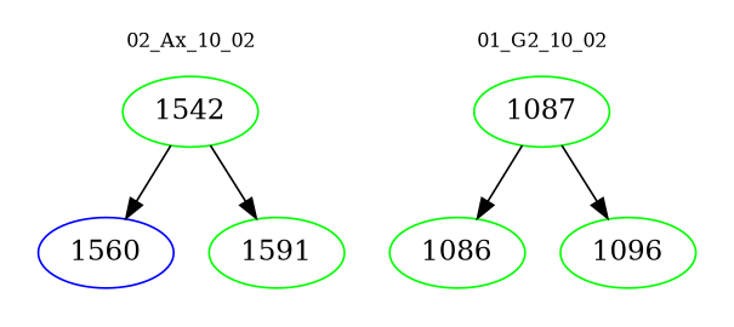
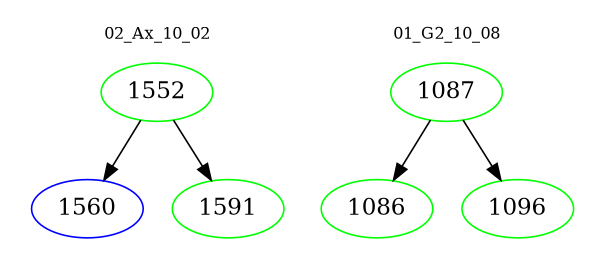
  digraph {
    node [color=green]
    edge [color=black]
-   n1 [label=1542]
+   n1 [label=1552]
    n2 [color=blue label=1560]
    n3 [label=1591]
    n4 [label=1087]
    n5 [label=1086]
    n6 [label=1096]
    subgraph cluster_1 {
      color=white
      fontsize=10
      label="02_Ax_10_02"
      n1
      n2
      n3
    }
    subgraph cluster_2 {
      color=white
      fontsize=10
-     label="01_G2_10_02"
+     label="01_G2_10_08"
      n4
      n5
      n6
    }
    n1 -> n2
    n1 -> n3
    n4 -> n5
    n4 -> n6
  }
